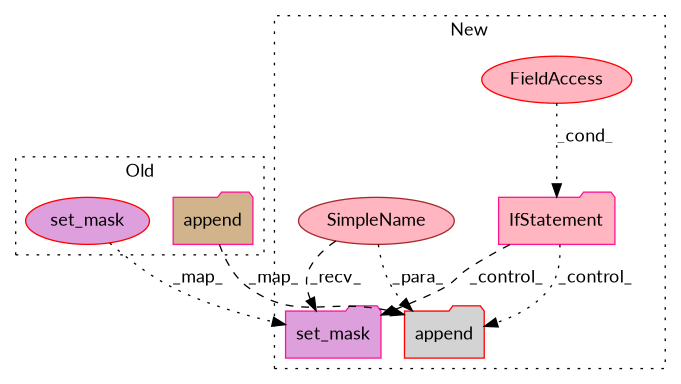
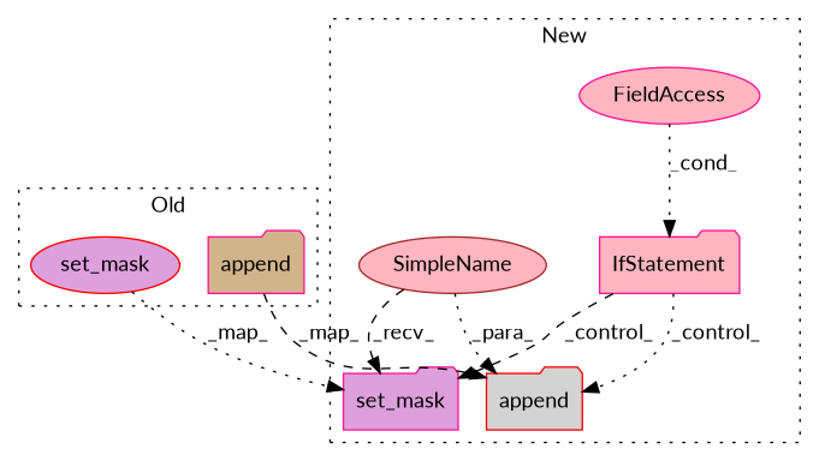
  digraph {
    fontname=Lato
    node [a=32 color=red fillcolor=lightpink fontname=Lato l="9,1" shape=folder style=filled]
    edge [fontname=Lato style=dotted]
    n1 [fillcolor=plum label=set_mask s="14399,14423" shape=ellipse]
    n2 [color=deeppink fillcolor=tan l="7,1" label=append s="14444,14464"]
    n3 [color=deeppink fillcolor=plum label=set_mask s="14325,14349"]
    n4 [a=25 color=deeppink l="4,2" label=IfStatement s="13883,13898"]
-   n5 [a=22 l=11 label=FieldAccess s=13887 shape=ellipse]
+   n5 [a=22 color=deeppink l=11 label=FieldAccess s=13887 shape=ellipse]
    n6 [a=42 color=brown l=13 label=SimpleName s=14258 shape=ellipse]
    n7 [fillcolor=lightgrey l="7,1" label=append s="14372,14392"]
    subgraph cluster_1 {
      label=Old
      style=dotted
      n1
      n2
    }
    subgraph cluster_2 {
      label=New
      style=dotted
      n3
      n4
      n5
      n6
      n7
    }
    n1 -> n3 [label=_map_]
    n2 -> n7 [label=_map_ style=dashed]
    n4 -> n3 [label=_control_ style=dashed]
    n4 -> n7 [label=_control_]
    n5 -> n4 [label=_cond_]
    n6 -> n3 [label=_recv_ style=dashed]
    n6 -> n7 [label=_para_]
  }
